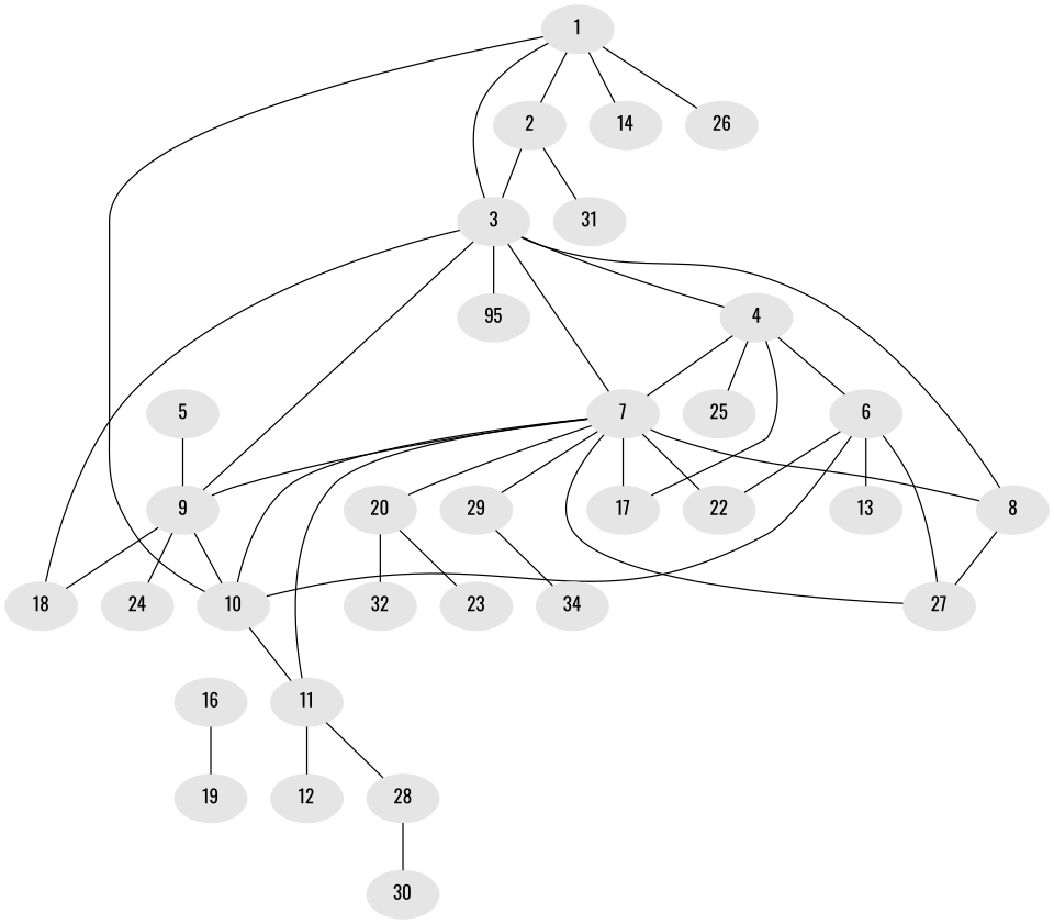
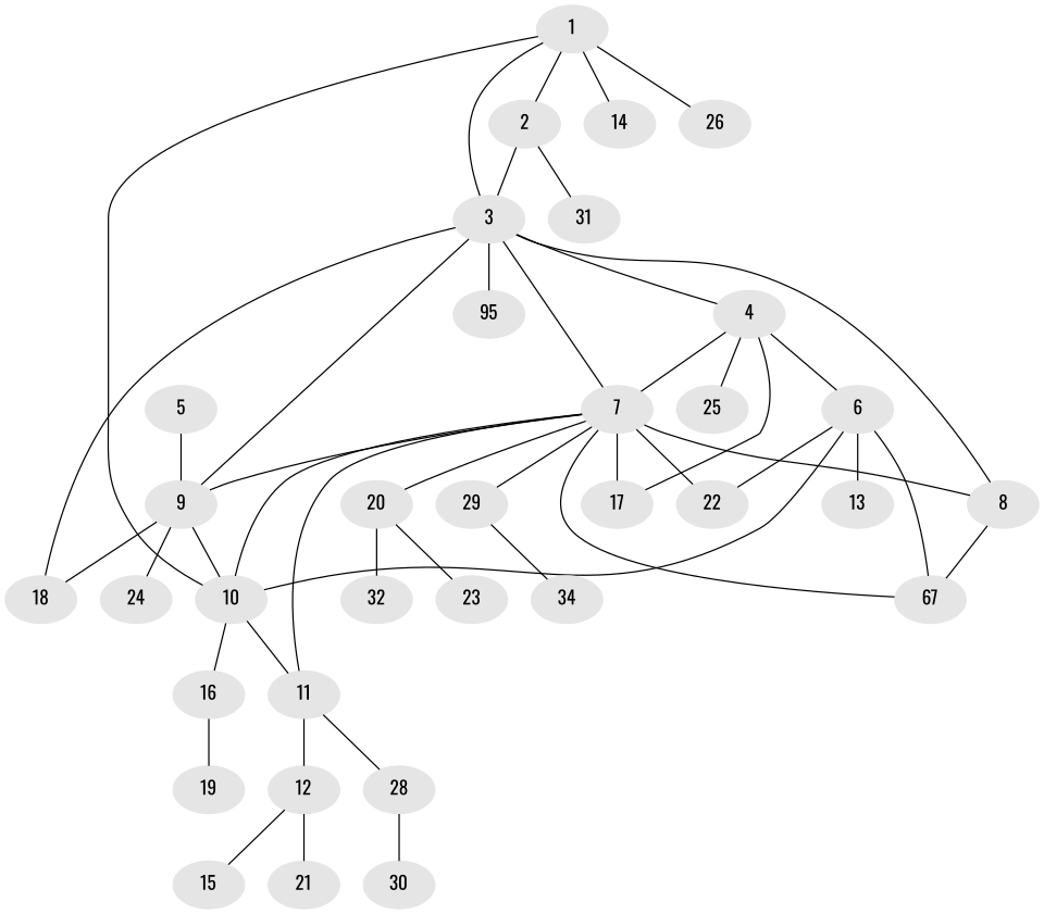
  graph {
    fontname=Oswald
    node [color=gray90 fontname=Oswald style=filled]
    edge [fontname=Oswald weight=1.0]
    1
    2
    3
    10
    14
    26
    31
    4
    7
    8
    9
    18
    n13 [label=95]
    11
    16
    6
    17
    25
    22
-   27
+   27 [label=67]
    20
    29
    24
    5
    13
    12
    28
    23
    32
    34
    19
+   15
+   21
    30
    1 -- 2
    1 -- 3
    1 -- 10
    1 -- 14
    1 -- 26 [weight=2.0]
    2 -- 3
    2 -- 31
    3 -- 4
    3 -- 7
    3 -- 8
    3 -- 9
    3 -- 18
    3 -- n13
    10 -- 11
+   10 -- 16
    4 -- 7
    4 -- 6 [weight=2.0]
    4 -- 17
    4 -- 25
    7 -- 10
    7 -- 8 [weight=9.0]
    7 -- 9
    7 -- 11
    7 -- 17
    7 -- 22
    7 -- 27
    7 -- 20
    7 -- 29
    8 -- 27
    9 -- 10
    9 -- 18
    9 -- 24
    11 -- 12
    11 -- 28
    16 -- 19
    6 -- 10
    6 -- 22
    6 -- 27
    6 -- 13
    20 -- 23
    20 -- 32
    29 -- 34
    5 -- 9
+   12 -- 15
+   12 -- 21
    28 -- 30
  }
